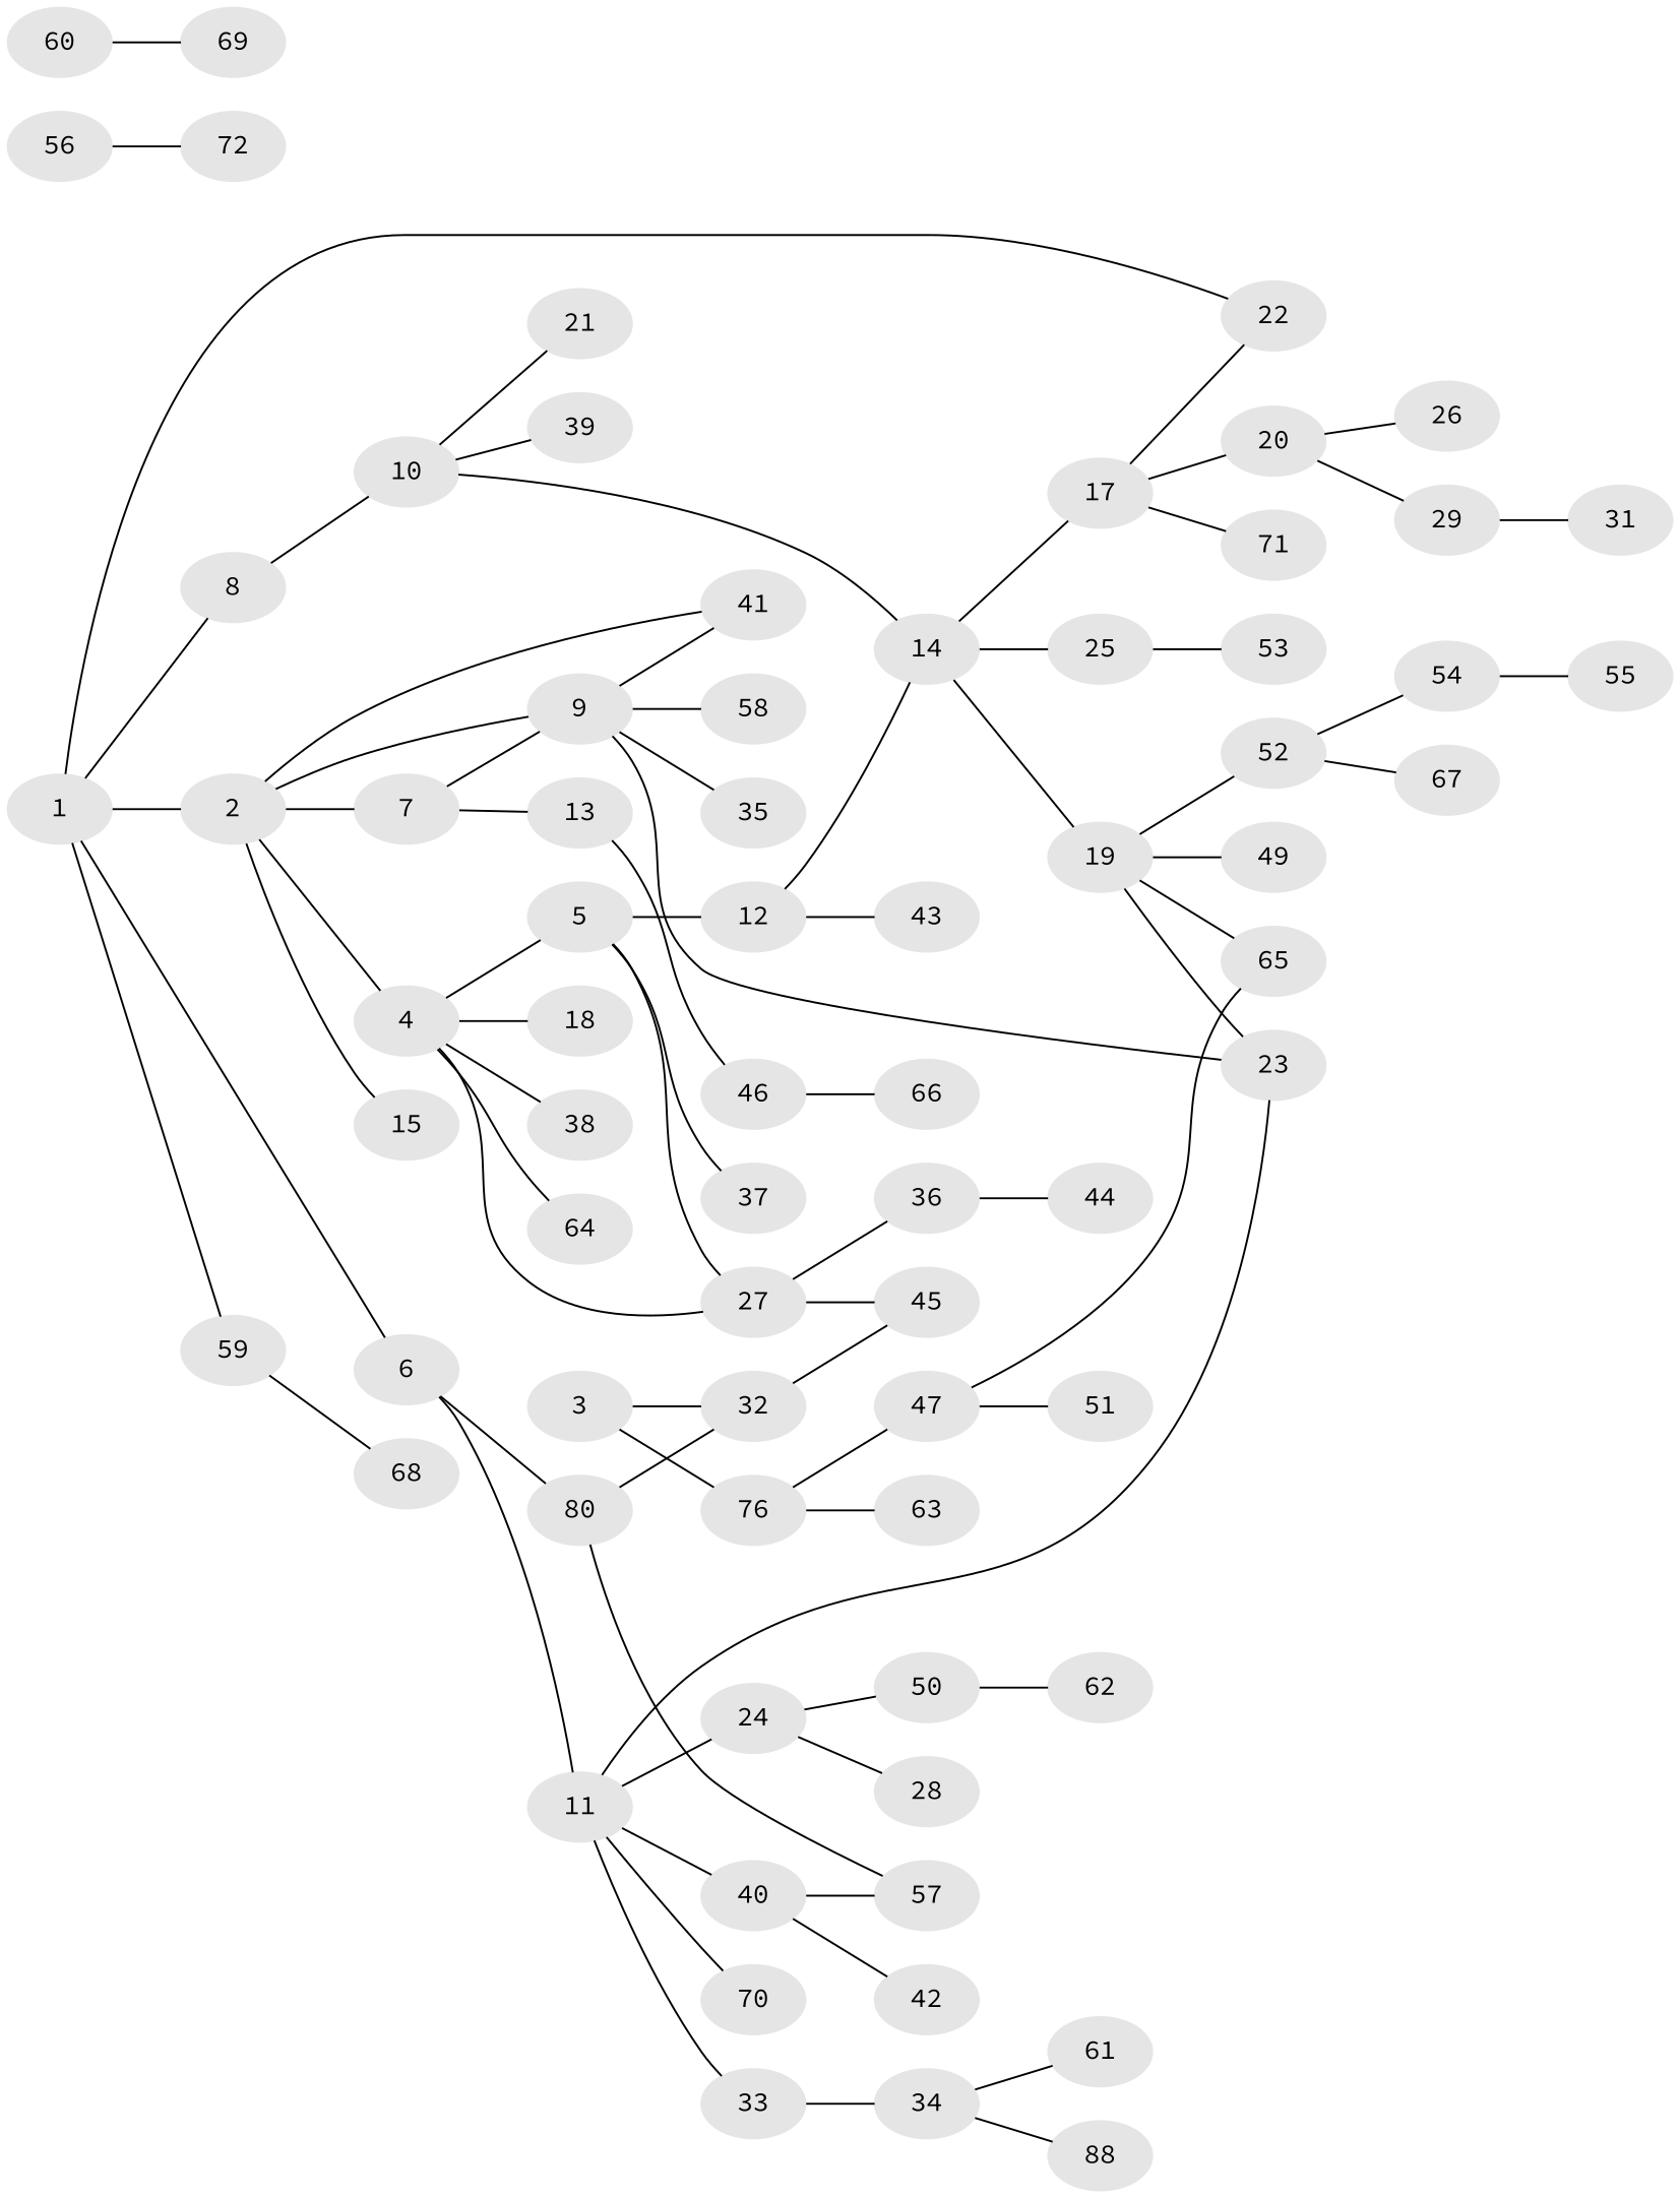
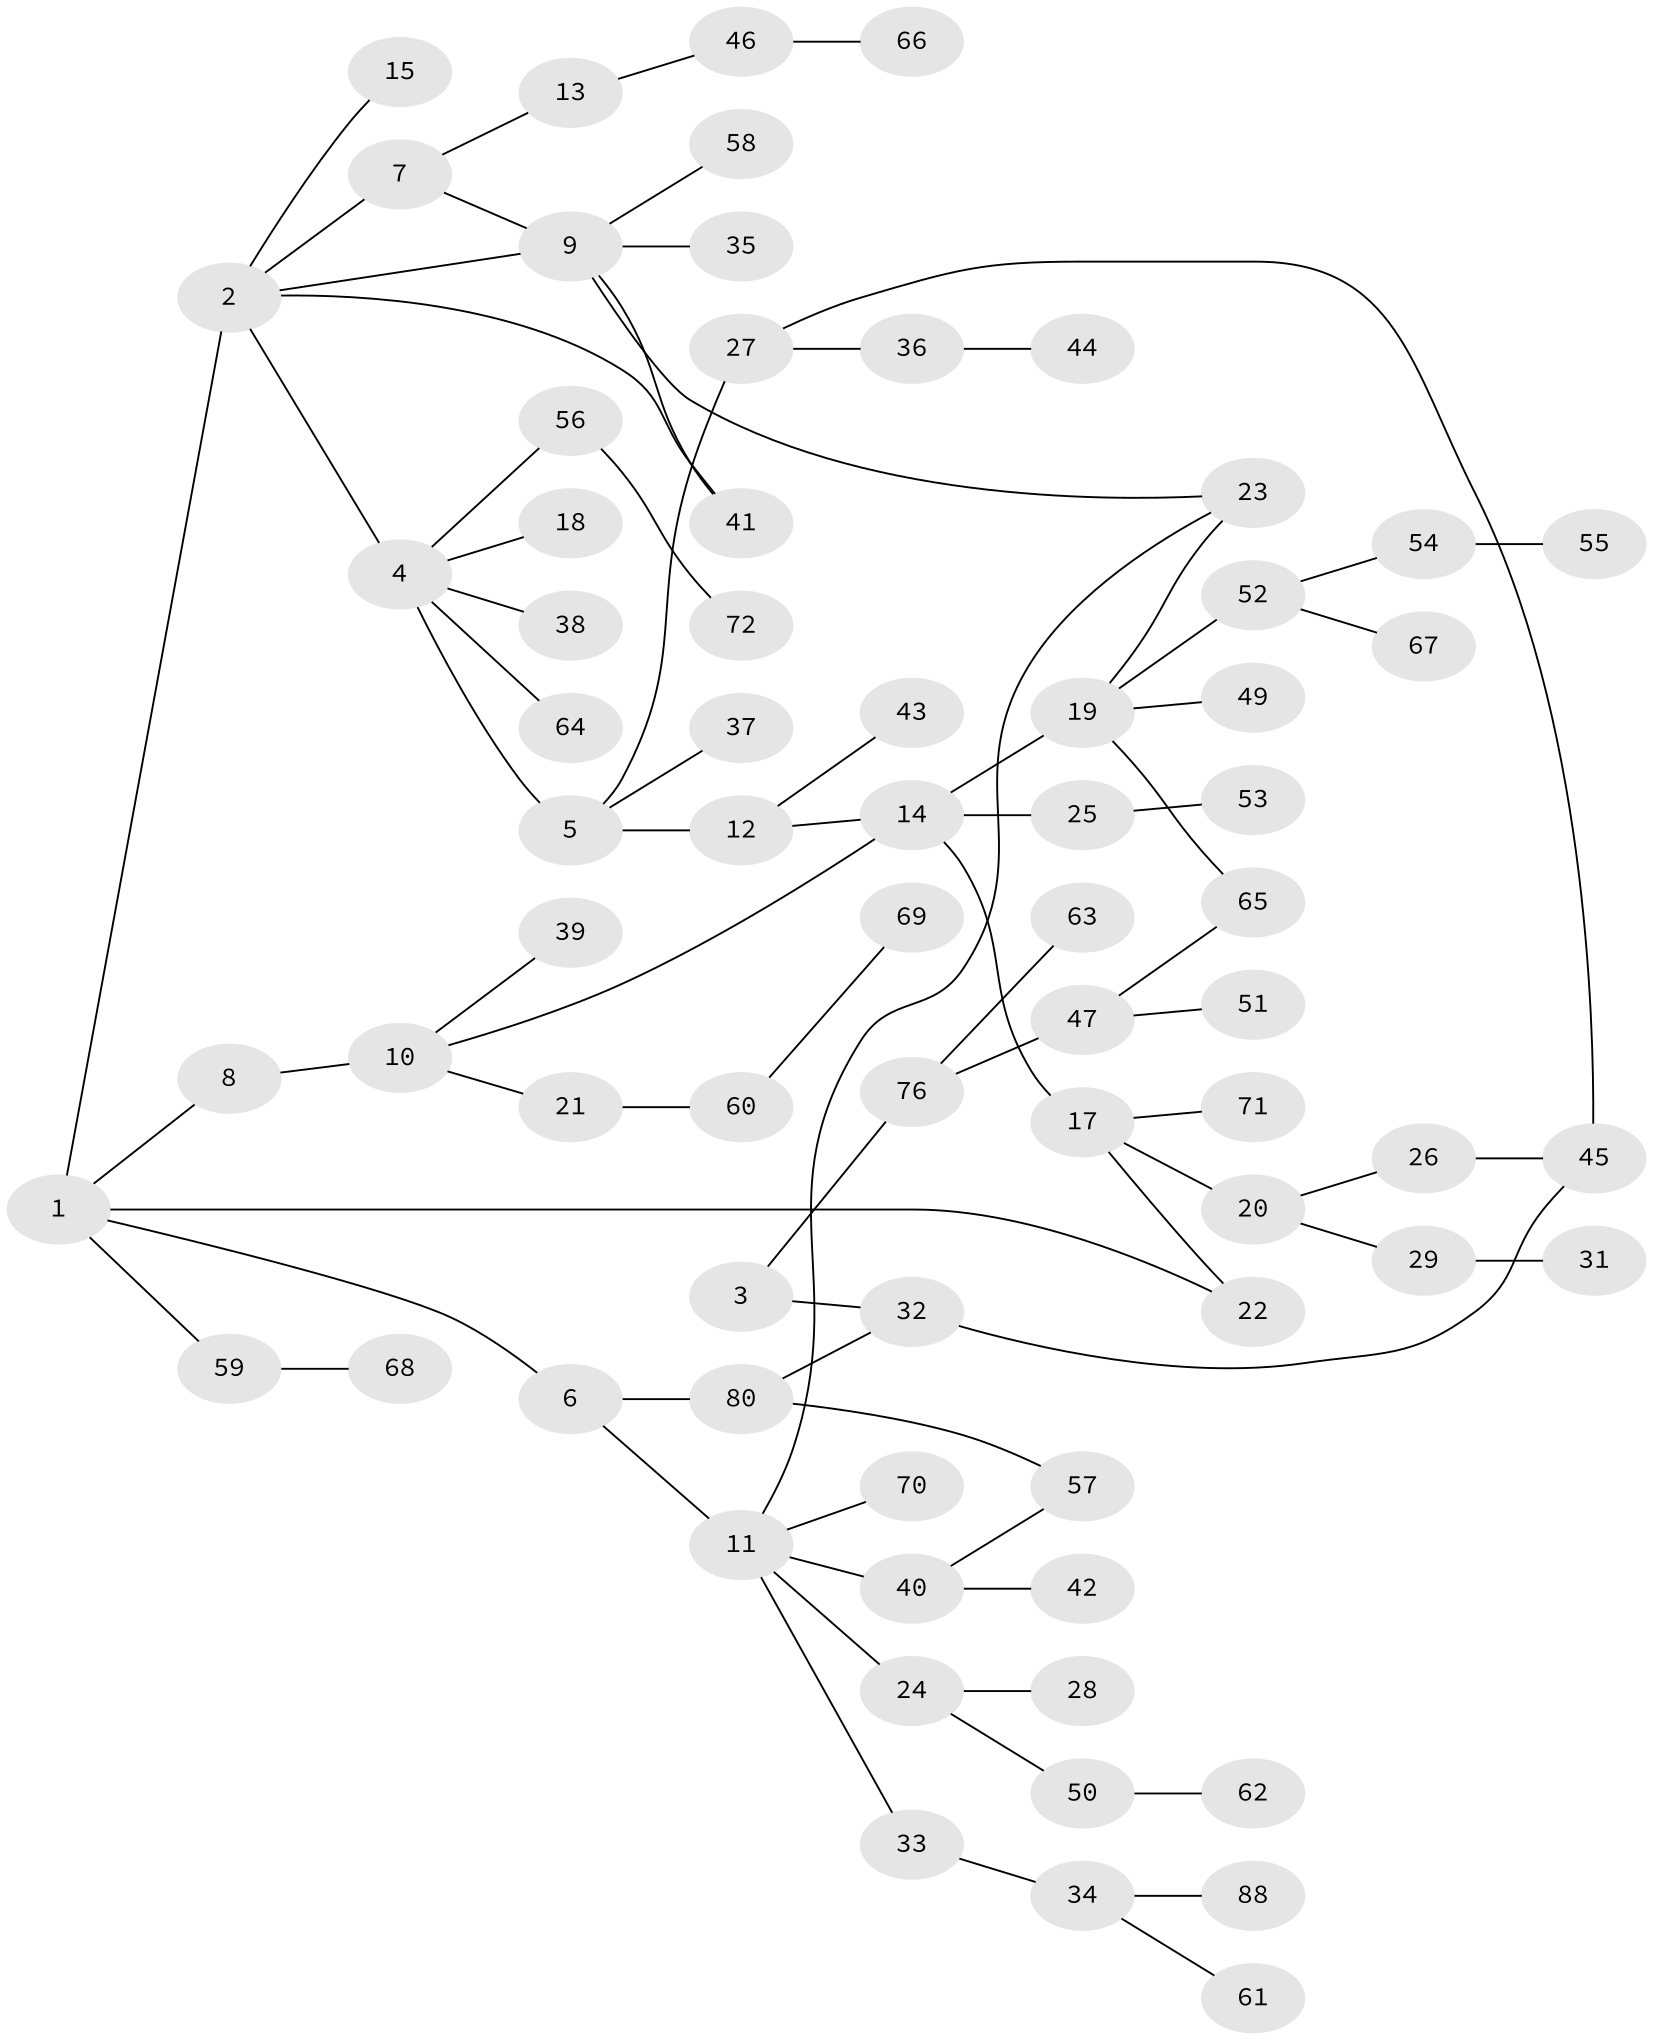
  graph {
    fontname="Source Code Pro"
    rankdir=LR
    node [color=gray90 fontname="Source Code Pro" style=filled]
    edge [fontname="Source Code Pro"]
    1
    2
    6
    8
    22
    59
    4
    7
    9
    15
    41
    11
    n13 [label=80]
    10
    68
    n16 [label=76]
    3
    32
    5
    18
    38
    56
    64
    13
    23
    35
    58
    47
    63
    45
    12
    27
    37
    72
    14
    43
    36
    24
    33
    40
    70
    57
    46
    21
    39
    17
    19
    25
    60
    28
    50
    34
    42
    66
    20
    71
    49
    52
    65
    53
    51
    26
    29
    54
    67
    31
    69
    62
    44
    n70 [label=88]
    61
    55
    1 -- 2
    1 -- 6
    1 -- 8
    1 -- 22
    1 -- 59
    2 -- 4
    2 -- 7
    2 -- 9
    2 -- 15
    2 -- 41
    6 -- 11
    6 -- n13
    8 -- 10
    59 -- 68
    4 -- 5
    4 -- 18
    4 -- 38
-   4 -- 27
+   4 -- 56
    4 -- 64
    7 -- 9
    7 -- 13
    9 -- 41
    9 -- 23
    9 -- 35
    9 -- 58
    11 -- 23
    11 -- 24
    11 -- 33
    11 -- 40
    11 -- 70
    n13 -- 32
    n13 -- 57
    10 -- 14
    10 -- 21
    10 -- 39
    n16 -- 47
    n16 -- 63
    3 -- n16
    3 -- 32
    32 -- 45
    5 -- 12
    5 -- 27
    5 -- 37
    56 -- 72
    13 -- 46
    47 -- 65
    47 -- 51
    12 -- 14
    12 -- 43
    27 -- 45
    27 -- 36
    14 -- 17
    14 -- 19
    14 -- 25
    36 -- 44
    24 -- 28
    24 -- 50
    33 -- 34
    40 -- 57
    40 -- 42
    46 -- 66
+   21 -- 60
    17 -- 22
    17 -- 20
    17 -- 71
    19 -- 23
    19 -- 49
    19 -- 52
    19 -- 65
    25 -- 53
    60 -- 69
    50 -- 62
    34 -- n70
    34 -- 61
    20 -- 26
    20 -- 29
    52 -- 54
    52 -- 67
+   26 -- 45
    29 -- 31
    54 -- 55
  }
